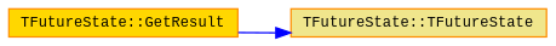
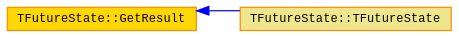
  digraph {
    rankdir=RL
    fontname="Liberation Mono"
    node [color=darkorange fontname="Liberation Mono" fontsize=10 shape=box style=filled]
    n1 [fillcolor=khaki fontcolor=black height=0.2 label="TFutureState::TFutureState" width=0.4]
    n2 [fillcolor=gold height=0.2 label="TFutureState::GetResult" width=0.4]
-   n1 -> n2 [color=blue dir=back fontname="Liberation Mono" fontsize=10 labelfontname=Helvetica labelfontsize=10 style=solid]
+   n2 -> n1 [color=blue dir=back fontname="Liberation Mono" fontsize=10 labelfontname=Helvetica labelfontsize=10 style=solid]
  }
